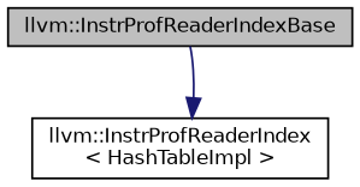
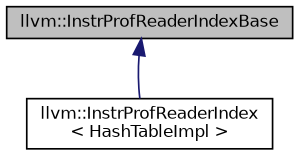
  digraph {
    node [color=black fontname=Helvetica fontsize=10 shape=box]
    n1 [fillcolor=grey75 fontcolor=black height=0.2 label="llvm::InstrProfReaderIndexBase" style=filled width=0.4]
    n2 [height=0.2 label="llvm::InstrProfReaderIndex\l\< HashTableImpl \>" width=0.4]
-   n2 -> n1 [color=midnightblue dir=back fontname=Helvetica fontsize=10 labelfontname=Helvetica labelfontsize=10 style=solid]
+   n1 -> n2 [color=midnightblue dir=back fontname=Helvetica fontsize=10 labelfontname=Helvetica labelfontsize=10 style=solid]
  }
